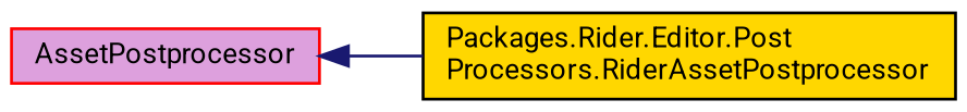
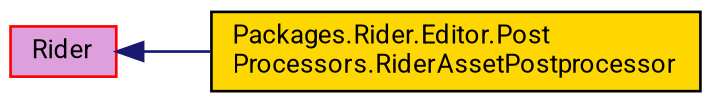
  digraph {
    rankdir=LR
    fontname=Roboto
    node [fontname=Roboto fontsize=10 shape=record style=filled]
    n1 [color=black fillcolor=gold fontcolor=black height=0.2 label="Packages.Rider.Editor.Post\lProcessors.RiderAssetPostprocessor" width=0.4]
-   n2 [color=red fillcolor=plum height=0.2 label=AssetPostprocessor width=0.4]
+   n2 [color=red fillcolor=plum height=0.2 label=Rider width=0.4]
    n2 -> n1 [color=midnightblue dir=back fontname=Roboto fontsize=10 labelfontname=Helvetica labelfontsize=10 style=solid]
  }
